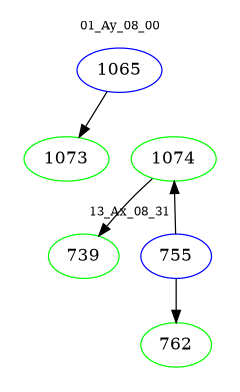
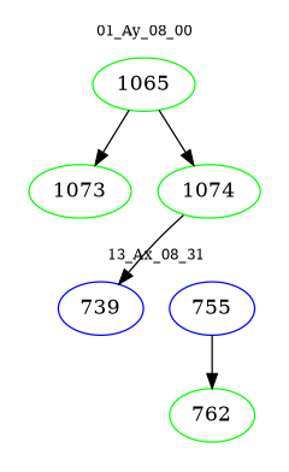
  digraph {
    node [color=green]
    edge [color=black]
-   n1 [color=blue label=1065]
+   n1 [label=1065]
    n2 [label=1073]
    n3 [label=1074]
    n4 [color=blue label=755]
-   n5 [label=739]
+   n5 [color=blue label=739]
    n6 [label=762]
    subgraph cluster_1 {
      color=white
      fontsize=10
      label="01_Ay_08_00"
      n1
      n2
      n3
    }
    subgraph cluster_2 {
      color=white
      fontsize=10
      label="13_Ax_08_31"
      n4
      n5
      n6
    }
    n1 -> n2
-   n4 -> n3
+   n1 -> n3
    n3 -> n5
    n4 -> n6
  }
